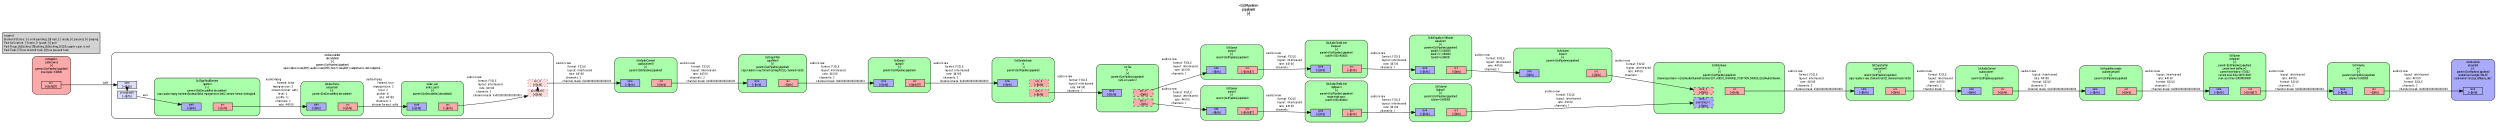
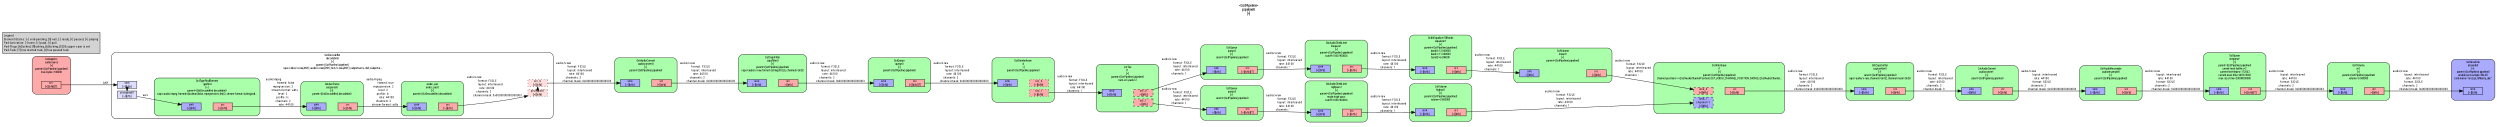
  digraph {
    fontname="Roboto Condensed"
    fontsize=10
    label="<GstPipeline>\npipeline0\n[>]"
    labelloc=t
    nodesep=.1
    rankdir=LR
    ranksep=.2
    node [color=black fillcolor="#ffaaaa" fontname="Roboto Condensed" fontsize=9 margin="0.0,0.0" shape=box style="filled,solid"]
    edge [fontname="Roboto Condensed" fontsize=9 labelfontsize=6]
    n1 [fillcolor="#aaaaff" height=0.2 label="sink\n[>][bfb]"]
    n2 [height=0.2 label="src\n[>][bfb]"]
    n3 [fillcolor="#aaaaff" height=0.2 label="sink\n[>][bfb]"]
    n4 [height=0.2 label="src\n[>][bfb]"]
    n5 [fillcolor="#aaaaff" height=0.2 label="sink\n[>][bfb]"]
    n6 [height=0.2 label="src\n[>][bfb]"]
    n7 [fillcolor="#aaaaff" height=0.2 label="sink\n[>][bfb]"]
    n8 [height=0.2 label="src\n[>][bfb][T]"]
    n9 [fillcolor="#aaaaff" height=0.2 label="sink\n[>][bfb]"]
    n10 [height=0.2 label="src\n[>][bfb]"]
    n11 [fillcolor="#aaaaff" height=0.2 label="sink\n[>][bfb]"]
    n12 [height=0.2 label="src\n[>][bfb]"]
    n13 [fillcolor="#aaaaff" height=0.2 label="sink\n[>][bfb]"]
    n14 [height=0.2 label="src\n[>][bfb]"]
    n15 [fillcolor="#aaaaff" height=0.2 label="sink\n[>][bfb]"]
    n16 [height=0.2 label="src\n[>][bfb][T]"]
    n17 [fillcolor="#aaaaff" height=0.2 label="sink\n[>][bfb]"]
    n18 [fillcolor="#aaaaff" height=0.2 label="sink\n[>][bfb]"]
    n19 [height=0.2 label="src\n[>][bfb]"]
    n20 [fillcolor="#aaaaff" height=0.2 label="sink\n[>][bfb]"]
    n21 [height=0.2 label="src\n[>][bfb][T]"]
    n22 [fillcolor="#aaaaff" height=0.2 label="sink\n[>][bfb]"]
    n23 [height=0.2 label="src\n[>][bfb]"]
    n24 [fillcolor="#aaaaff" height=0.2 label="sink\n[>][bfb]"]
    n25 [height=0.2 label="src\n[>][bfb]"]
    n26 [fillcolor="#aaaaff" height=0.2 label="sink\n[>][bfb]"]
    n27 [height=0.2 label="src\n[>][bfb]"]
-   n28 [fillcolor="#aaaaff" height=0.2 label="sink_1\npending=1\n[>][bfb]" style="filled,dashed"]
+   n28 [fillcolor="#aaaaff" height=0.2 label="sink_1\nchannel=1\n[>][bfb]" style="filled,dashed"]
    n29 [height=0.2 label="sink_0\n[>][bfb]" style="filled,dashed"]
    n30 [height=0.2 label="src\n[>][bfb]"]
    n31 [fillcolor="#aaaaff" height=0.2 label="sink\n[>][bfb]"]
    n32 [height=0.2 label="src_0\n[>][bfb]" style="filled,dashed"]
    n33 [height=0.2 label="src_1\n[>][bfb]" style="filled,dashed"]
    n34 [fillcolor="#aaaaff" height=0.2 label="sink\n[>][bfb]"]
    n35 [height=0.2 label="src_0\n[>][bfb]" style="filled,dotted"]
    n36 [height=0.2 label="src_1\n[>][bfb]" style="filled,dotted"]
    n37 [fillcolor="#aaaaff" height=0.2 label="sink\n[>][bfb]"]
    n38 [height=0.2 label="src\n[>][bfb][T]"]
    n39 [fillcolor="#aaaaff" height=0.2 label="sink\n[>][bfb]"]
    n40 [height=0.2 label="src\n[>][bfb]"]
    n41 [fillcolor="#ddddff" height=0.2 label="proxypad0\n[>][bfb]"]
    n42 [fillcolor="#ddddff" height=0.2 label="sink\n[>][bfb]"]
    n43 [fillcolor="#ffdddd" height=0.2 label="proxypad1\n[>][bfb]" style="filled,dotted"]
    n44 [fillcolor="#ffdddd" height=0.2 label="src_0\n[>][bfb]" style="filled,dotted"]
    n45 [fillcolor="#aaaaff" height=0.2 label="sink\n[>][bfb]"]
    n46 [height=0.2 label="src\n[>][bfb]"]
    n47 [fillcolor="#aaaaff" height=0.2 label="sink\n[>][bfb]"]
    n48 [height=0.2 label="src\n[>][bfb]"]
    n49 [fillcolor="#aaaaff" height=0.2 label="sink\n[>][bfb]"]
    n50 [height=0.2 label="src\n[>][bfb]"]
    n51 [height=0.2 label="src\n[>][bfb][T]"]
    n52 [label="Legend\lElement-States: [~] void-pending, [0] null, [-] ready, [=] paused, [>] playing\lPad-Activation: [-] none, [>] push, [<] pull\lPad-Flags: [b]locked, [f]lushing, [b]locking, [E]OS; upper-case is set\lPad-Task: [T] has started task, [t] has paused task\l" margin="0.05,0.05" style=filled color="" fillcolor=""]
    subgraph cluster_1 {
      color=black
      fillcolor="#aaffaa"
      fontsize=8
      label="GstCapsFilter\ncapsfilter0\n[>]\nparent=(GstPipeline) pipeline0\ncaps=audio/x-raw, format=(string)F32LE, channels=(int)2"
      style="filled,rounded"
      subgraph cluster_2 {
        color=black
        fillcolor="#aaffaa"
        fontsize=8
        label=""
        style=invis
        n1
      }
      subgraph cluster_3 {
        color=black
        fillcolor="#aaffaa"
        fontsize=8
        label=""
        style=invis
        n2
      }
    }
    subgraph cluster_4 {
      color=black
      fillcolor="#aaffaa"
      fontsize=8
      label="GstVolume\nhighvol1\n[>]\nparent=(GstPipeline) pipeline0\nvolume=0.800000"
      style="filled,rounded"
      subgraph cluster_5 {
        color=black
        fillcolor="#aaffaa"
        fontsize=8
        label=""
        style=invis
        n3
      }
      subgraph cluster_6 {
        color=black
        fillcolor="#aaffaa"
        fontsize=8
        label=""
        style=invis
        n4
      }
    }
    subgraph cluster_7 {
      color=black
      fillcolor="#aaffaa"
      fontsize=8
      label="GstAudioChebLimit\nhighpass1\n[>]\nparent=(GstPipeline) pipeline0\nmode=high-pass\ncutoff=1830.900024"
      style="filled,rounded"
      subgraph cluster_8 {
        color=black
        fillcolor="#aaffaa"
        fontsize=8
        label=""
        style=invis
        n5
      }
      subgraph cluster_9 {
        color=black
        fillcolor="#aaffaa"
        fontsize=8
        label=""
        style=invis
        n6
      }
    }
    subgraph cluster_10 {
      color=black
      fillcolor="#aaffaa"
      fontsize=8
      label="GstQueue\nqueue3\n[>]\nparent=(GstPipeline) pipeline0"
      style="filled,rounded"
      subgraph cluster_11 {
        color=black
        fillcolor="#aaffaa"
        fontsize=8
        label=""
        style=invis
        n7
      }
      subgraph cluster_12 {
        color=black
        fillcolor="#aaffaa"
        fontsize=8
        label=""
        style=invis
        n8
      }
    }
    subgraph cluster_13 {
      color=black
      fillcolor="#aaffaa"
      fontsize=8
      label="GstVolume\nlowvol1\n[>]\nparent=(GstPipeline) pipeline0"
      style="filled,rounded"
      subgraph cluster_14 {
        color=black
        fillcolor="#aaffaa"
        fontsize=8
        label=""
        style=invis
        n9
      }
      subgraph cluster_15 {
        color=black
        fillcolor="#aaffaa"
        fontsize=8
        label=""
        style=invis
        n10
      }
    }
    subgraph cluster_16 {
      color=black
      fillcolor="#aaffaa"
      fontsize=8
      label="GstIirEqualizer10Bands\nequalizer1\n[>]\nparent=(GstPipeline) pipeline0\nband0=12.000000\nband1=11.040000\nband2=6.696000"
      style="filled,rounded"
      subgraph cluster_17 {
        color=black
        fillcolor="#aaffaa"
        fontsize=8
        label=""
        style=invis
        n11
      }
      subgraph cluster_18 {
        color=black
        fillcolor="#aaffaa"
        fontsize=8
        label=""
        style=invis
        n12
      }
    }
    subgraph cluster_19 {
      color=black
      fillcolor="#aaffaa"
      fontsize=8
      label="GstAudioChebLimit\nlowpass1\n[>]\nparent=(GstPipeline) pipeline0\ncutoff=1830.900024"
      style="filled,rounded"
      subgraph cluster_20 {
        color=black
        fillcolor="#aaffaa"
        fontsize=8
        label=""
        style=invis
        n13
      }
      subgraph cluster_21 {
        color=black
        fillcolor="#aaffaa"
        fontsize=8
        label=""
        style=invis
        n14
      }
    }
    subgraph cluster_22 {
      color=black
      fillcolor="#aaffaa"
      fontsize=8
      label="GstQueue\nqueue2\n[>]\nparent=(GstPipeline) pipeline0"
      style="filled,rounded"
      subgraph cluster_23 {
        color=black
        fillcolor="#aaffaa"
        fontsize=8
        label=""
        style=invis
        n15
      }
      subgraph cluster_24 {
        color=black
        fillcolor="#aaffaa"
        fontsize=8
        label=""
        style=invis
        n16
      }
    }
    subgraph cluster_25 {
      color=black
      fillcolor="#aaaaff"
      fontsize=8
      label="GstAlsaSink\nalsasink0\n[>]\nparent=(GstPipeline) pipeline0\nenable-last-sample=FALSE\ncard-name=\"snd_rpi_hifiberry_dac\""
      style="filled,rounded"
      subgraph cluster_26 {
        color=black
        fillcolor="#aaaaff"
        fontsize=8
        label=""
        style=invis
        n17
      }
    }
    subgraph cluster_27 {
      color=black
      fillcolor="#aaffaa"
      fontsize=8
      label="GstVolume\nvol1\n[>]\nparent=(GstPipeline) pipeline0\nvolume=0.085500"
      style="filled,rounded"
      subgraph cluster_28 {
        color=black
        fillcolor="#aaffaa"
        fontsize=8
        label=""
        style=invis
        n18
      }
      subgraph cluster_29 {
        color=black
        fillcolor="#aaffaa"
        fontsize=8
        label=""
        style=invis
        n19
      }
    }
    subgraph cluster_30 {
      color=black
      fillcolor="#aaffaa"
      fontsize=8
      label="GstQueue\nlastqueue1\n[>]\nparent=(GstPipeline) pipeline0\ncurrent-level-buffers=21\ncurrent-level-bytes=172032\ncurrent-level-time=487619047\nmax-size-time=20000000000"
      style="filled,rounded"
      subgraph cluster_31 {
        color=black
        fillcolor="#aaffaa"
        fontsize=8
        label=""
        style=invis
        n20
      }
      subgraph cluster_32 {
        color=black
        fillcolor="#aaffaa"
        fontsize=8
        label=""
        style=invis
        n21
      }
    }
    subgraph cluster_33 {
      color=black
      fillcolor="#aaffaa"
      fontsize=8
      label="GstAudioResample\naudioresample0\n[>]\nparent=(GstPipeline) pipeline0"
      style="filled,rounded"
      subgraph cluster_34 {
        color=black
        fillcolor="#aaffaa"
        fontsize=8
        label=""
        style=invis
        n22
      }
      subgraph cluster_35 {
        color=black
        fillcolor="#aaffaa"
        fontsize=8
        label=""
        style=invis
        n23
      }
    }
    subgraph cluster_36 {
      color=black
      fillcolor="#aaffaa"
      fontsize=8
      label="GstAudioConvert\naudioconvert1\n[>]\nparent=(GstPipeline) pipeline0"
      style="filled,rounded"
      subgraph cluster_37 {
        color=black
        fillcolor="#aaffaa"
        fontsize=8
        label=""
        style=invis
        n24
      }
      subgraph cluster_38 {
        color=black
        fillcolor="#aaffaa"
        fontsize=8
        label=""
        style=invis
        n25
      }
    }
    subgraph cluster_39 {
      color=black
      fillcolor="#aaffaa"
      fontsize=8
      label="GstCapsSetter\ncapssetter0\n[>]\nparent=(GstPipeline) pipeline0\ncaps=audio/x-raw, channels=(int)2, channel-mask=(int)3"
      style="filled,rounded"
      subgraph cluster_40 {
        color=black
        fillcolor="#aaffaa"
        fontsize=8
        label=""
        style=invis
        n26
      }
      subgraph cluster_41 {
        color=black
        fillcolor="#aaffaa"
        fontsize=8
        label=""
        style=invis
        n27
      }
    }
    subgraph cluster_42 {
      color=black
      fillcolor="#aaffaa"
      fontsize=8
      label="GstInterleave\ni1\n[>]\nparent=(GstPipeline) pipeline0\nchannel-positions=< ((GstAudioChannelPosition) GST_AUDIO_CHANNEL_POSITION_MONO), ((GstAudioChannel…"
      style="filled,rounded"
      subgraph cluster_43 {
        color=black
        fillcolor="#aaffaa"
        fontsize=8
        label=""
        style=invis
        n28
        n29
      }
      subgraph cluster_44 {
        color=black
        fillcolor="#aaffaa"
        fontsize=8
        label=""
        style=invis
        n30
      }
    }
    subgraph cluster_45 {
      color=black
      fillcolor="#aaffaa"
      fontsize=8
      label="GstTee\nt1\n[>]\nparent=(GstPipeline) pipeline0\nnum-src-pads=2"
      style="filled,rounded"
      subgraph cluster_46 {
        color=black
        fillcolor="#aaffaa"
        fontsize=8
        label=""
        style=invis
        n31
      }
      subgraph cluster_47 {
        color=black
        fillcolor="#aaffaa"
        fontsize=8
        label=""
        style=invis
        n32
        n33
      }
    }
    subgraph cluster_48 {
      color=black
      fillcolor="#aaffaa"
      fontsize=8
      label="GstDeinterleave\nd\n[>]\nparent=(GstPipeline) pipeline0"
      style="filled,rounded"
      subgraph cluster_49 {
        color=black
        fillcolor="#aaffaa"
        fontsize=8
        label=""
        style=invis
        n34
      }
      subgraph cluster_50 {
        color=black
        fillcolor="#aaffaa"
        fontsize=8
        label=""
        style=invis
        n35
        n36
      }
    }
    subgraph cluster_51 {
      color=black
      fillcolor="#aaffaa"
      fontsize=8
      label="GstQueue\nqueue0\n[>]\nparent=(GstPipeline) pipeline0"
      style="filled,rounded"
      subgraph cluster_52 {
        color=black
        fillcolor="#aaffaa"
        fontsize=8
        label=""
        style=invis
        n37
      }
      subgraph cluster_53 {
        color=black
        fillcolor="#aaffaa"
        fontsize=8
        label=""
        style=invis
        n38
      }
    }
    subgraph cluster_54 {
      color=black
      fillcolor="#aaffaa"
      fontsize=8
      label="GstAudioConvert\naudioconvert0\n[>]\nparent=(GstPipeline) pipeline0"
      style="filled,rounded"
      subgraph cluster_55 {
        color=black
        fillcolor="#aaffaa"
        fontsize=8
        label=""
        style=invis
        n39
      }
      subgraph cluster_56 {
        color=black
        fillcolor="#aaffaa"
        fontsize=8
        label=""
        style=invis
        n40
      }
    }
    subgraph cluster_57 {
      color=black
      fillcolor="#ffffff"
      fontsize=8
      label="GstDecodeBin\ndecodebin0\n[>]\nparent=(GstPipeline) pipeline0\ncaps=video/x-raw(ANY); audio/x-raw(ANY); text/x-raw(ANY); subpicture/x-dvd; subpictur…"
      style="filled,rounded"
      subgraph cluster_58 {
        color=black
        fillcolor="#ffffff"
        fontsize=8
        label=""
        style=invis
        n41
        n42
      }
      subgraph cluster_59 {
        color=black
        fillcolor="#ffffff"
        fontsize=8
        label=""
        style=invis
        n43
        n44
      }
      subgraph cluster_60 {
        color=black
        fillcolor="#aaffaa"
        fontsize=8
        label="avdec_aac\navdec_aac0\n[>]\nparent=(GstDecodeBin) decodebin0"
        style="filled,rounded"
        subgraph cluster_61 {
          color=black
          fillcolor="#aaffaa"
          fontsize=8
          label=""
          style=invis
          n45
        }
        subgraph cluster_62 {
          color=black
          fillcolor="#aaffaa"
          fontsize=8
          label=""
          style=invis
          n46
        }
      }
      subgraph cluster_63 {
        color=black
        fillcolor="#aaffaa"
        fontsize=8
        label="GstAacParse\naacparse0\n[>]\nparent=(GstDecodeBin) decodebin0"
        style="filled,rounded"
        subgraph cluster_64 {
          color=black
          fillcolor="#aaffaa"
          fontsize=8
          label=""
          style=invis
          n47
        }
        subgraph cluster_65 {
          color=black
          fillcolor="#aaffaa"
          fontsize=8
          label=""
          style=invis
          n48
        }
      }
      subgraph cluster_66 {
        color=black
        fillcolor="#aaffaa"
        fontsize=8
        label="GstTypeFindElement\ntypefind\n[>]\nparent=(GstDecodeBin) decodebin0\ncaps=audio/mpeg, framed=(boolean)false, mpegversion=(int)2, stream-format=(string)adt…"
        style="filled,rounded"
        subgraph cluster_67 {
          color=black
          fillcolor="#aaffaa"
          fontsize=8
          label=""
          style=invis
          n49
        }
        subgraph cluster_68 {
          color=black
          fillcolor="#aaffaa"
          fontsize=8
          label=""
          style=invis
          n50
        }
      }
    }
    subgraph cluster_69 {
      color=black
      fillcolor="#ffaaaa"
      fontsize=8
      label="GstAppSrc\naudiosource\n[>]\nparent=(GstPipeline) pipeline0\nmax-bytes=100000"
      style="filled,rounded"
      subgraph cluster_70 {
        color=black
        fillcolor="#ffaaaa"
        fontsize=8
        label=""
        style=invis
        n51
      }
    }
    n1 -> n2 [style=invis]
    n2 -> n37 [label="audio/x-raw\l              format: F32LE\l              layout: interleaved\l                rate: 44100\l            channels: 2\l        channel-mask: 0x0000000000000003\l"]
    n3 -> n4 [style=invis]
    n4 -> n28 [label="audio/x-raw\l              format: F32LE\l              layout: interleaved\l                rate: 44100\l            channels: 1\l"]
    n5 -> n6 [style=invis]
    n6 -> n3 [label="audio/x-raw\l              format: F32LE\l              layout: interleaved\l                rate: 44100\l            channels: 1\l"]
    n7 -> n8 [style=invis]
    n8 -> n5 [label="audio/x-raw\l              format: F32LE\l              layout: interleaved\l                rate: 44100\l            channels: 1\l"]
    n9 -> n10 [style=invis]
    n10 -> n29 [label="audio/x-raw\l              format: F32LE\l              layout: interleaved\l                rate: 44100\l            channels: 1\l"]
    n11 -> n12 [style=invis]
    n12 -> n9 [label="audio/x-raw\l              format: F32LE\l              layout: interleaved\l                rate: 44100\l            channels: 1\l"]
    n13 -> n14 [style=invis]
    n14 -> n11 [label="audio/x-raw\l              format: F32LE\l              layout: interleaved\l                rate: 44100\l            channels: 1\l"]
    n15 -> n16 [style=invis]
    n16 -> n13 [label="audio/x-raw\l              format: F32LE\l              layout: interleaved\l                rate: 44100\l            channels: 1\l"]
    n18 -> n19 [style=invis]
    n19 -> n17 [label="audio/x-raw\l              layout: interleaved\l                rate: 44100\l              format: S32LE\l            channels: 2\l        channel-mask: 0x0000000000000003\l"]
    n20 -> n21 [style=invis]
    n21 -> n18 [label="audio/x-raw\l              layout: interleaved\l                rate: 44100\l              format: S32LE\l            channels: 2\l        channel-mask: 0x0000000000000003\l"]
    n22 -> n23 [style=invis]
    n23 -> n20 [label="audio/x-raw\l              layout: interleaved\l                rate: 44100\l              format: S32LE\l            channels: 2\l        channel-mask: 0x0000000000000003\l"]
    n24 -> n25 [style=invis]
    n25 -> n22 [label="audio/x-raw\l              layout: interleaved\l                rate: 44100\l              format: S32LE\l            channels: 2\l        channel-mask: 0x0000000000000003\l"]
    n26 -> n27 [style=invis]
    n27 -> n24 [label="audio/x-raw\l              format: F32LE\l              layout: interleaved\l                rate: 44100\l            channels: 2\l        channel-mask: 3\l"]
    n29 -> n30 [style=invis]
    n30 -> n26 [label="audio/x-raw\l              format: F32LE\l              layout: interleaved\l                rate: 44100\l            channels: 2\l        channel-mask: 0x0000000000000000\l"]
    n31 -> n32 [style=invis]
    n32 -> n15 [label="audio/x-raw\l              format: F32LE\l              layout: interleaved\l                rate: 44100\l            channels: 1\l"]
    n33 -> n7 [label="audio/x-raw\l              format: F32LE\l              layout: interleaved\l                rate: 44100\l            channels: 1\l"]
    n34 -> n35 [style=invis]
    n36 -> n31 [label="audio/x-raw\l              format: F32LE\l              layout: interleaved\l                rate: 44100\l            channels: 1\l"]
    n37 -> n38 [style=invis]
    n38 -> n34 [label="audio/x-raw\l              format: F32LE\l              layout: interleaved\l                rate: 44100\l            channels: 2\l        channel-mask: 0x0000000000000003\l"]
    n39 -> n40 [style=invis]
    n40 -> n1 [label="audio/x-raw\l              format: F32LE\l              layout: interleaved\l                rate: 44100\l            channels: 2\l        channel-mask: 0x0000000000000003\l"]
    n41 -> n49 [label=ANY]
    n42 -> n41 [minlen=0 style=dashed]
    n42 -> n44 [style=invis]
    n43 -> n44 [minlen=0 style=dashed]
    n44 -> n39 [label="audio/x-raw\l              format: F32LE\l              layout: interleaved\l                rate: 44100\l            channels: 2\l        channel-mask: 0x0000000000000003\l"]
    n45 -> n46 [style=invis]
    n46 -> n43 [label="audio/x-raw\l              format: F32LE\l              layout: interleaved\l                rate: 44100\l            channels: 2\l        channel-mask: 0x0000000000000003\l"]
    n47 -> n48 [style=invis]
    n48 -> n45 [label="audio/mpeg\l              framed: true\l         mpegversion: 2\l               level: 2\l             profile: lc\l                rate: 44100\l            channels: 2\l       stream-format: adts\l"]
    n49 -> n50 [style=invis]
    n50 -> n47 [label="audio/mpeg\l              framed: false\l         mpegversion: 2\l       stream-format: adts\l               level: 2\l             profile: lc\l            channels: 2\l                rate: 44100\l"]
    n51 -> n42 [label=ANY]
  }
